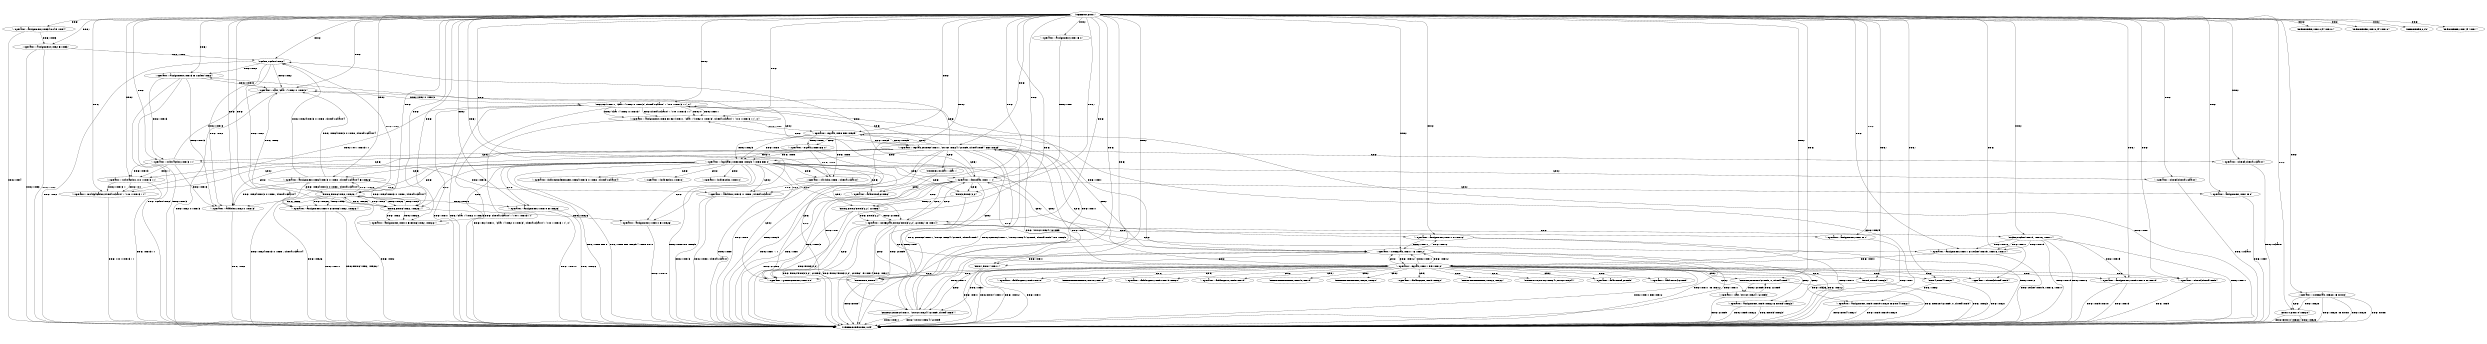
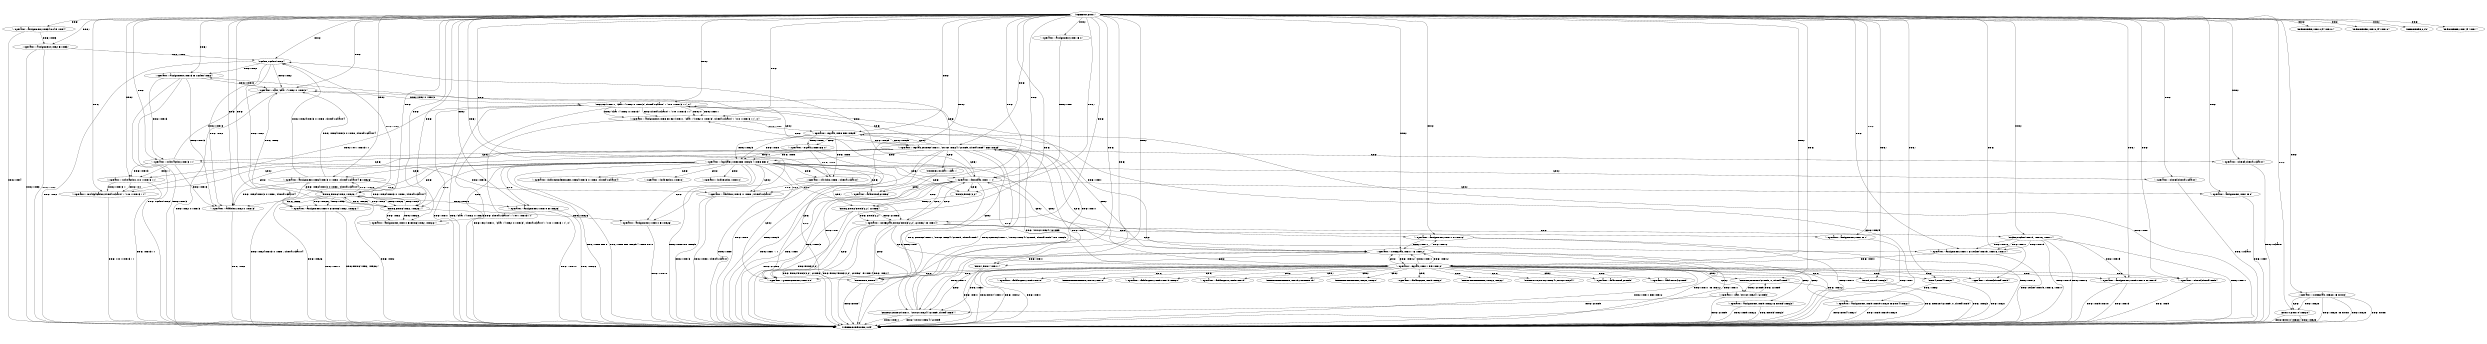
  digraph {
    n1 [label="(METHOD,FUN1)"]
    n2 [label="(<operator>.assignment,VAR3[100] = VAR4)"]
    n3 [label="(<operator>.assignment,VAR2 = VAR3)"]
    n4 [label="(<operator>.assignment,VAR1 = 0)"]
    n5 [label="(<operator>.lessThan,VAR1 < 1)"]
    n6 [label="(<operator>.postIncrement,VAR1++)"]
    n7 [label="(<operator>.assignment,VAR7 = 0)"]
    n8 [label="(<operator>.assignment,VAR11 = VAR12)"]
    n9 [label="(<operator>.assignment,VAR13 = wcslen(VAR2))"]
    n10 [label="(wcslen,wcslen(VAR2))"]
    n11 [label="(<operator>.notEquals,FUN2(FUN3(2,2), &VAR6) != VAR14)"]
    n12 [label="(FUN3,FUN3(2,2))"]
    n13 [label="(<operator>.assignment,VAR7 = 1)"]
    n14 [label="(<operator>.assignment,VAR11 = socket(VAR15, VAR16, VAR17))"]
    n15 [label="(socket,socket(VAR15, VAR16, VAR17))"]
    n16 [label="(<operator>.equals,VAR11 == VAR12)"]
    n17 [label="(memset,memset(&VAR9, 0, sizeof(VAR9)))"]
    n18 [label="(<operator>.sizeOf,sizeof(VAR9))"]
    n19 [label="(<operator>.assignment,VAR9.VAR18 = VAR15)"]
    n20 [label="(FUN4,FUN4(VAR21))"]
    n21 [label="(FUN5,FUN5(VAR23))"]
    n22 [label="(<operator>.equals,connect(VAR11, (struct VAR24*)&VAR9, sizeof(VAR9)) == VAR25)"]
    n23 [label="(connect,connect(VAR11, (struct VAR24*)&VAR9, sizeof(VAR9)))"]
    n24 [label="(<operator>.sizeOf,sizeof(VAR9))"]
    n25 [label="(<operator>.assignment,VAR8 = recv(VAR11, (char *)(VAR2 + VAR13), sizeof(wchar_t) * (100 - VAR13 - 1), 0))"]
    n26 [label="(recv,recv(VAR11, (char *)(VAR2 + VAR13), sizeof(wchar_t) * (100 - VAR13 - 1), 0))"]
    n27 [label="(<operator>.cast,(char *)(VAR2 + VAR13))"]
    n28 [label="(<operator>.addition,VAR2 + VAR13)"]
    n29 [label="(<operator>.multiplication,sizeof(wchar_t) * (100 - VAR13 - 1))"]
    n30 [label="(<operator>.sizeOf,sizeof(wchar_t))"]
    n31 [label="(<operator>.subtraction,100 - VAR13 - 1)"]
    n32 [label="(<operator>.subtraction,VAR13 - 1)"]
    n33 [label="(<operator>.equals,VAR8 == VAR25)"]
    n34 [label="(<operator>.assignment,VAR2[VAR13 + VAR8 / sizeof(wchar_t)] = VAR26)"]
    n35 [label="(<operator>.addition,VAR13 + VAR8 / sizeof(wchar_t))"]
    n36 [label="(<operator>.division,VAR8 / sizeof(wchar_t))"]
    n37 [label="(<operator>.sizeOf,sizeof(wchar_t))"]
    n38 [label="(<operator>.assignment,VAR10 = FUN6(VAR2, VAR26''))"]
    n39 [label="(FUN6,FUN6(VAR2, VAR26''))"]
    n40 [label="(IDENTIFIER,VAR10,if (VAR10))"]
    n41 [label="(<operator>.assignment,*VAR10 = VAR26)"]
    n42 [label="(<operator>.assignment,VAR10 = FUN6(VAR2, VAR26''))"]
    n43 [label="(FUN6,FUN6(VAR2, VAR26''))"]
    n44 [label="(IDENTIFIER,VAR10,if (VAR10))"]
    n45 [label="(<operator>.assignment,*VAR10 = VAR26)"]
    n46 [label="(IDENTIFIER,0,do)"]
    n47 [label="(<operator>.notEquals,VAR11 != VAR12)"]
    n48 [label="(FUN7,FUN7(VAR11))"]
    n49 [label="(IDENTIFIER,VAR7,if (VAR7))"]
    n50 [label="(RETURN8,FUN8())"]
    n51 [label="(<operator>.notEquals,VAR28 != NULL)"]
    n52 [label="(FUN10,FUN10(VAR28))"]
    n53 [label="(<operator>.addressOf,&VAR6)"]
    n54 [label="(METHOD_RETURN,void)"]
    n55 [label="(FUN2,FUN2(FUN3(2,2), &VAR6))"]
    n56 [label="(<operator>.assignment,VAR9.VAR19.VAR20 = FUN4(VAR21))"]
    n57 [label="(<operator>.assignment,VAR9.VAR22 = FUN5(VAR23))"]
    n58 [label="(<operator>.cast,(struct VAR24*)&VAR9)"]
    n59 [label="(<operator>.addressOf,&VAR9)"]
    n60 [label="(<operator>.fieldAccess,VAR9.VAR18)"]
    n61 [label="(FIELD_IDENTIFIER,VAR18,VAR18)"]
    n62 [label="(<operator>.fieldAccess,VAR9.VAR19.VAR20)"]
    n63 [label="(<operator>.fieldAccess,VAR9.VAR19)"]
-   n64 [label="(FIELD_IDENTIFIER,VAR19,VAR19)"]
+   n64 [label="(FIELD_IDENTIFIER,VAR19,METHOD19)"]
    n65 [label="(FIELD_IDENTIFIER,VAR20,VAR20)"]
    n66 [label="(<operator>.fieldAccess,VAR9.VAR22)"]
    n67 [label="(FIELD_IDENTIFIER,VAR22,VAR22)"]
    n68 [label="(UNKNOWN,struct VAR24*,struct VAR24*)"]
    n69 [label="(<operator>.addressOf,&VAR9)"]
    n70 [label="(<operator>.logicalOr,VAR8 == VAR25 || VAR8 == 0)"]
    n71 [label="(UNKNOWN,char *,char *)"]
    n72 [label="(<operator>.equals,VAR8 == 0)"]
    n73 [label="(<operator>.indirectIndexAccess,VAR2[VAR13 + VAR8 / sizeof(wchar_t)])"]
    n74 [label="(<operator>.indirection,*VAR10)"]
    n75 [label="(<operator>.indirection,*VAR10)"]
    n1 -> n2 [label="DDG: "]
    n1 -> n3 [label="DDG: "]
    n1 -> n4 [label="DDG: "]
    n1 -> n5 [label="DDG: "]
    n1 -> n6 [label="DDG: "]
    n1 -> n7 [label="DDG: "]
    n1 -> n8 [label="DDG: "]
    n1 -> n9 [label="DDG: "]
    n1 -> n10 [label="DDG: "]
    n1 -> n11 [label="DDG: "]
    n1 -> n12 [label="DDG: "]
    n1 -> n13 [label="DDG: "]
    n1 -> n14 [label="DDG: "]
    n1 -> n15 [label="DDG: "]
    n1 -> n16 [label="DDG: "]
    n1 -> n17 [label="DDG: "]
    n1 -> n18 [label="DDG: "]
    n1 -> n19 [label="DDG: "]
    n1 -> n20 [label="DDG: "]
    n1 -> n21 [label="DDG: "]
    n1 -> n22 [label="DDG: "]
    n1 -> n23 [label="DDG: "]
    n1 -> n24 [label="DDG: "]
    n1 -> n25 [label="DDG: "]
    n1 -> n26 [label="DDG: "]
    n1 -> n27 [label="DDG: "]
    n1 -> n28 [label="DDG: "]
    n1 -> n29 [label="DDG: "]
    n1 -> n30 [label="DDG: "]
    n1 -> n31 [label="DDG: "]
    n1 -> n32 [label="DDG: "]
    n1 -> n33 [label="DDG: "]
    n1 -> n34 [label="DDG: "]
    n1 -> n35 [label="DDG: "]
    n1 -> n36 [label="DDG: "]
    n1 -> n37 [label="DDG: "]
    n1 -> n38 [label="DDG: "]
    n1 -> n39 [label="DDG: "]
    n1 -> n40 [label="DDG: "]
    n1 -> n41 [label="DDG: "]
    n1 -> n42 [label="DDG: "]
    n1 -> n43 [label="DDG: "]
    n1 -> n44 [label="DDG: "]
    n1 -> n45 [label="DDG: "]
    n1 -> n46 [label="DDG: "]
    n1 -> n47 [label="DDG: "]
    n1 -> n48 [label="DDG: "]
    n1 -> n49 [label="DDG: "]
    n1 -> n50 [label="DDG: "]
    n1 -> n51 [label="DDG: "]
    n1 -> n52 [label="DDG: "]
    n1 -> n53 [label="DDG: "]
    n2 -> n3 [label="DDG: VAR3"]
    n2 -> n54 [label="DDG: VAR4"]
    n3 -> n10 [label="DDG: VAR2"]
    n3 -> n54 [label="DDG: VAR3"]
    n3 -> n54 [label="DDG: VAR2"]
    n4 -> n5 [label="DDG: VAR1"]
    n5 -> n7 [label="CDG: "]
    n5 -> n8 [label="CDG: "]
    n5 -> n9 [label="CDG: "]
    n5 -> n10 [label="CDG: "]
    n5 -> n11 [label="CDG: "]
    n5 -> n12 [label="CDG: "]
    n5 -> n23 [label="DDG: VAR1"]
    n5 -> n53 [label="CDG: "]
    n5 -> n54 [label="DDG: VAR1 < 1"]
    n5 -> n54 [label="DDG: VAR1"]
    n5 -> n55 [label="CDG: "]
    n6 -> n5 [label="DDG: VAR1"]
    n7 -> n54 [label="DDG: VAR7"]
    n8 -> n47 [label="DDG: VAR11"]
    n8 -> n54 [label="DDG: VAR11"]
    n8 -> n54 [label="DDG: VAR12"]
    n9 -> n27 [label="DDG: VAR13"]
    n9 -> n28 [label="DDG: VAR13"]
    n9 -> n32 [label="DDG: VAR13"]
    n9 -> n54 [label="DDG: VAR13"]
    n9 -> n54 [label="DDG: wcslen(VAR2)"]
    n10 -> n9 [label="DDG: VAR2"]
    n10 -> n27 [label="DDG: VAR2"]
    n10 -> n28 [label="DDG: VAR2"]
    n10 -> n39 [label="DDG: VAR2"]
    n10 -> n54 [label="DDG: VAR2"]
    n11 -> n5 [label="CDG: "]
    n11 -> n6 [label="CDG: "]
    n11 -> n13 [label="CDG: "]
    n11 -> n14 [label="CDG: "]
    n11 -> n15 [label="CDG: "]
    n11 -> n16 [label="CDG: "]
    n11 -> n50 [label="CDG: "]
    n11 -> n54 [label="DDG: FUN2(FUN3(2,2), &VAR6) != VAR14"]
    n11 -> n54 [label="DDG: VAR14"]
    n11 -> n54 [label="DDG: FUN2(FUN3(2,2), &VAR6)"]
    n12 -> n55 [label="DDG: 2"]
    n13 -> n54 [label="DDG: VAR7"]
    n14 -> n16 [label="DDG: VAR11"]
    n14 -> n54 [label="DDG: socket(VAR15, VAR16, VAR17)"]
    n15 -> n14 [label="DDG: VAR15"]
    n15 -> n14 [label="DDG: VAR16"]
    n15 -> n14 [label="DDG: VAR17"]
    n15 -> n19 [label="DDG: VAR15"]
    n15 -> n54 [label="DDG: VAR16"]
    n15 -> n54 [label="DDG: VAR17"]
    n15 -> n54 [label="DDG: VAR15"]
    n16 -> n5 [label="CDG: "]
    n16 -> n6 [label="CDG: "]
    n16 -> n17 [label="CDG: "]
    n16 -> n18 [label="CDG: "]
    n16 -> n19 [label="CDG: "]
    n16 -> n20 [label="CDG: "]
    n16 -> n21 [label="CDG: "]
    n16 -> n22 [label="CDG: "]
    n16 -> n23 [label="DDG: VAR11"]
    n16 -> n23 [label="CDG: "]
    n16 -> n24 [label="CDG: "]
    n16 -> n47 [label="DDG: VAR11"]
    n16 -> n47 [label="DDG: VAR12"]
    n16 -> n47 [label="CDG: "]
    n16 -> n50 [label="CDG: "]
    n16 -> n54 [label="DDG: VAR12"]
    n16 -> n54 [label="DDG: VAR11"]
    n16 -> n54 [label="DDG: VAR11 == VAR12"]
    n16 -> n56 [label="CDG: "]
    n16 -> n57 [label="CDG: "]
    n16 -> n58 [label="CDG: "]
    n16 -> n59 [label="CDG: "]
    n16 -> n60 [label="CDG: "]
    n16 -> n61 [label="CDG: "]
    n16 -> n62 [label="CDG: "]
    n16 -> n63 [label="CDG: "]
    n16 -> n64 [label="CDG: "]
    n16 -> n65 [label="CDG: "]
    n16 -> n66 [label="CDG: "]
    n16 -> n67 [label="CDG: "]
    n16 -> n68 [label="CDG: "]
    n16 -> n69 [label="CDG: "]
    n17 -> n54 [label="DDG: memset(&VAR9, 0, sizeof(VAR9))"]
    n17 -> n58 [label="DDG: &VAR9"]
    n19 -> n54 [label="DDG: VAR15"]
    n19 -> n54 [label="DDG: VAR9.VAR18"]
    n20 -> n54 [label="DDG: VAR21"]
    n20 -> n56 [label="DDG: VAR21"]
    n21 -> n54 [label="DDG: VAR23"]
-   n21 -> n57 [label="DDG: VAR23"]
    n22 -> n5 [label="CDG: "]
    n22 -> n6 [label="CDG: "]
    n22 -> n25 [label="CDG: "]
    n22 -> n26 [label="CDG: "]
    n22 -> n27 [label="CDG: "]
    n22 -> n28 [label="CDG: "]
    n22 -> n29 [label="CDG: "]
    n22 -> n30 [label="CDG: "]
    n22 -> n31 [label="CDG: "]
    n22 -> n32 [label="CDG: "]
    n22 -> n33 [label="DDG: VAR25"]
    n22 -> n33 [label="CDG: "]
    n22 -> n47 [label="CDG: "]
    n22 -> n50 [label="CDG: "]
    n22 -> n54 [label="DDG: connect(VAR11, (struct VAR24*)&VAR9, sizeof(VAR9))"]
    n22 -> n54 [label="DDG: connect(VAR11, (struct VAR24*)&VAR9, sizeof(VAR9)) == VAR25"]
    n22 -> n54 [label="DDG: VAR25"]
    n22 -> n70 [label="CDG: "]
    n22 -> n71 [label="CDG: "]
    n23 -> n22 [label="DDG: VAR11"]
    n23 -> n22 [label="DDG: (struct VAR24*)&VAR9"]
    n23 -> n26 [label="DDG: VAR11"]
    n23 -> n47 [label="DDG: VAR11"]
    n23 -> n54 [label="DDG: VAR11"]
    n23 -> n54 [label="DDG: (struct VAR24*)&VAR9"]
    n24 -> n54 [label="DDG: VAR9"]
    n25 -> n33 [label="DDG: VAR8"]
    n25 -> n54 [label="DDG: recv(VAR11, (char *)(VAR2 + VAR13), sizeof(wchar_t) * (100 - VAR13 - 1), 0)"]
    n26 -> n25 [label="DDG: VAR11"]
    n26 -> n25 [label="DDG: (char *)(VAR2 + VAR13)"]
    n26 -> n25 [label="DDG: sizeof(wchar_t) * (100 - VAR13 - 1)"]
    n26 -> n25 [label="DDG: 0"]
    n26 -> n47 [label="DDG: VAR11"]
    n26 -> n54 [label="DDG: (char *)(VAR2 + VAR13)"]
    n26 -> n54 [label="DDG: sizeof(wchar_t) * (100 - VAR13 - 1)"]
    n26 -> n54 [label="DDG: VAR11"]
    n27 -> n26 [label="DDG: VAR2 + VAR13"]
    n27 -> n54 [label="DDG: VAR2 + VAR13"]
    n28 -> n54 [label="DDG: VAR2"]
    n29 -> n26 [label="DDG: 100 - VAR13 - 1"]
    n29 -> n54 [label="DDG: 100 - VAR13 - 1"]
    n30 -> n54 [label="DDG: wchar_t"]
    n31 -> n29 [label="DDG: 100"]
    n31 -> n29 [label="DDG: VAR13 - 1"]
    n31 -> n54 [label="DDG: VAR13 - 1"]
    n32 -> n27 [label="DDG: VAR13"]
    n32 -> n28 [label="DDG: VAR13"]
    n32 -> n31 [label="DDG: VAR13"]
    n32 -> n31 [label="DDG: 1"]
    n32 -> n35 [label="DDG: VAR13"]
    n33 -> n22 [label="DDG: VAR25"]
    n33 -> n36 [label="DDG: VAR8"]
    n33 -> n54 [label="DDG: VAR25"]
    n33 -> n54 [label="DDG: VAR8"]
    n33 -> n70 [label="DDG: VAR8"]
    n33 -> n70 [label="DDG: VAR25"]
    n33 -> n72 [label="DDG: VAR8"]
    n33 -> n72 [label="CDG: "]
    n34 -> n10 [label="DDG: VAR2[VAR13 + VAR8 / sizeof(wchar_t)]"]
    n34 -> n27 [label="DDG: VAR2[VAR13 + VAR8 / sizeof(wchar_t)]"]
    n34 -> n28 [label="DDG: VAR2[VAR13 + VAR8 / sizeof(wchar_t)]"]
    n34 -> n39 [label="DDG: VAR2[VAR13 + VAR8 / sizeof(wchar_t)]"]
    n34 -> n43 [label="DDG: VAR2[VAR13 + VAR8 / sizeof(wchar_t)]"]
    n34 -> n54 [label="DDG: VAR2[VAR13 + VAR8 / sizeof(wchar_t)]"]
    n35 -> n54 [label="DDG: VAR13"]
    n35 -> n54 [label="DDG: VAR8 / sizeof(wchar_t)"]
    n36 -> n35 [label="DDG: VAR8"]
    n36 -> n54 [label="DDG: VAR8"]
    n37 -> n54 [label="DDG: wchar_t"]
    n39 -> n38 [label="DDG: VAR2"]
    n39 -> n38 [label="DDG: VAR26"]
    n39 -> n41 [label="DDG: VAR26"]
    n39 -> n43 [label="DDG: VAR2"]
    n39 -> n43 [label="DDG: VAR26"]
    n41 -> n54 [label="DDG: *VAR10"]
    n42 -> n54 [label="DDG: FUN6(VAR2, VAR26'')"]
    n42 -> n54 [label="DDG: VAR10"]
    n43 -> n10 [label="DDG: VAR2"]
    n43 -> n27 [label="DDG: VAR2"]
    n43 -> n28 [label="DDG: VAR2"]
    n43 -> n34 [label="DDG: VAR26"]
    n43 -> n39 [label="DDG: VAR2"]
    n43 -> n39 [label="DDG: VAR26"]
    n43 -> n42 [label="DDG: VAR2"]
    n43 -> n42 [label="DDG: VAR26"]
    n43 -> n45 [label="DDG: VAR26"]
    n43 -> n54 [label="DDG: VAR26"]
    n43 -> n54 [label="DDG: VAR2"]
    n45 -> n54 [label="DDG: *VAR10"]
    n45 -> n54 [label="DDG: VAR26"]
    n47 -> n8 [label="DDG: VAR12"]
    n47 -> n16 [label="DDG: VAR12"]
    n47 -> n48 [label="DDG: VAR11"]
    n47 -> n48 [label="CDG: "]
    n47 -> n54 [label="DDG: VAR11 != VAR12"]
    n47 -> n54 [label="DDG: VAR11"]
    n47 -> n54 [label="DDG: VAR12"]
    n48 -> n54 [label="DDG: FUN7(VAR11)"]
    n48 -> n54 [label="DDG: VAR11"]
    n50 -> n54 [label="DDG: FUN8()"]
    n51 -> n52 [label="DDG: VAR28"]
    n51 -> n52 [label="CDG: "]
    n51 -> n54 [label="DDG: VAR28 != NULL"]
    n51 -> n54 [label="DDG: NULL"]
    n51 -> n54 [label="DDG: VAR28"]
    n52 -> n54 [label="DDG: FUN10(VAR28)"]
    n52 -> n54 [label="DDG: VAR28"]
    n55 -> n11 [label="DDG: FUN3(2,2)"]
    n55 -> n11 [label="DDG: &VAR6"]
    n55 -> n54 [label="DDG: FUN3(2,2)"]
    n55 -> n54 [label="DDG: &VAR6"]
    n56 -> n54 [label="DDG: VAR9.VAR19.VAR20"]
    n56 -> n54 [label="DDG: FUN4(VAR21)"]
    n57 -> n54 [label="DDG: FUN5(VAR23)"]
    n57 -> n54 [label="DDG: VAR9.VAR22"]
    n58 -> n17 [label="DDG: &VAR9"]
-   n12 -> n23 [label="DDG: &VAR9"]
+   n58 -> n23 [label="DDG: &VAR9"]
    n58 -> n54 [label="DDG: &VAR9"]
    n70 -> n5 [label="CDG: "]
    n70 -> n6 [label="CDG: "]
    n70 -> n11 [label="CDG: "]
    n70 -> n12 [label="CDG: "]
    n70 -> n34 [label="CDG: "]
    n70 -> n35 [label="CDG: "]
    n70 -> n36 [label="CDG: "]
    n70 -> n37 [label="CDG: "]
    n70 -> n38 [label="CDG: "]
    n70 -> n39 [label="CDG: "]
    n70 -> n41 [label="CDG: "]
    n70 -> n42 [label="CDG: "]
    n70 -> n43 [label="CDG: "]
    n70 -> n45 [label="CDG: "]
    n70 -> n47 [label="CDG: "]
    n70 -> n50 [label="CDG: "]
    n70 -> n53 [label="CDG: "]
    n70 -> n54 [label="DDG: VAR8 == VAR25"]
    n70 -> n54 [label="DDG: VAR8 == 0"]
    n70 -> n54 [label="DDG: VAR8 == VAR25 || VAR8 == 0"]
    n70 -> n55 [label="CDG: "]
    n70 -> n73 [label="CDG: "]
    n70 -> n74 [label="CDG: "]
    n70 -> n75 [label="CDG: "]
    n71 -> n54 [label="DDG: VAR13"]
    n72 -> n36 [label="DDG: VAR8"]
    n72 -> n54 [label="DDG: VAR8"]
    n72 -> n70 [label="DDG: VAR8"]
    n72 -> n70 [label="DDG: 0"]
  }
